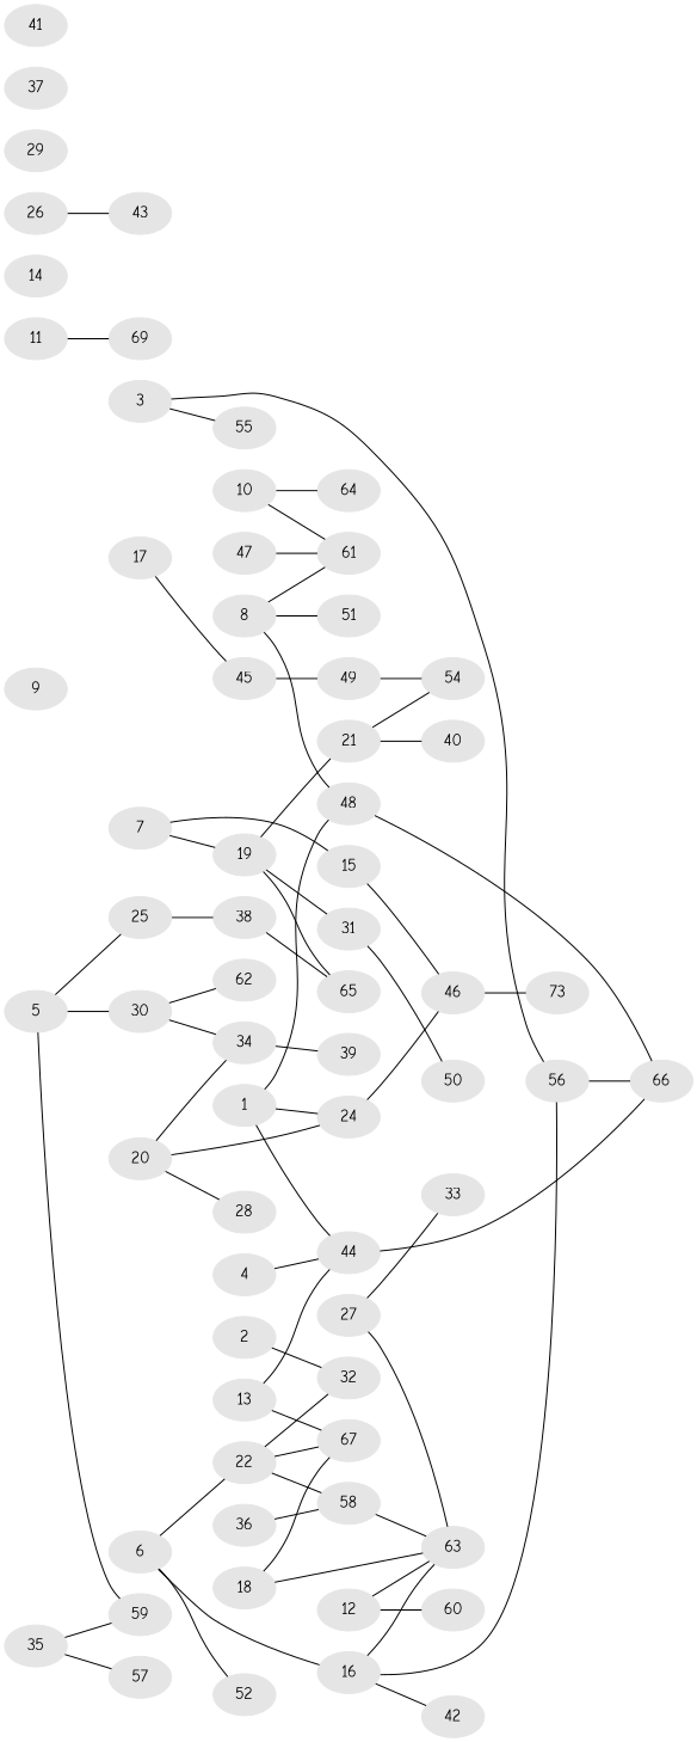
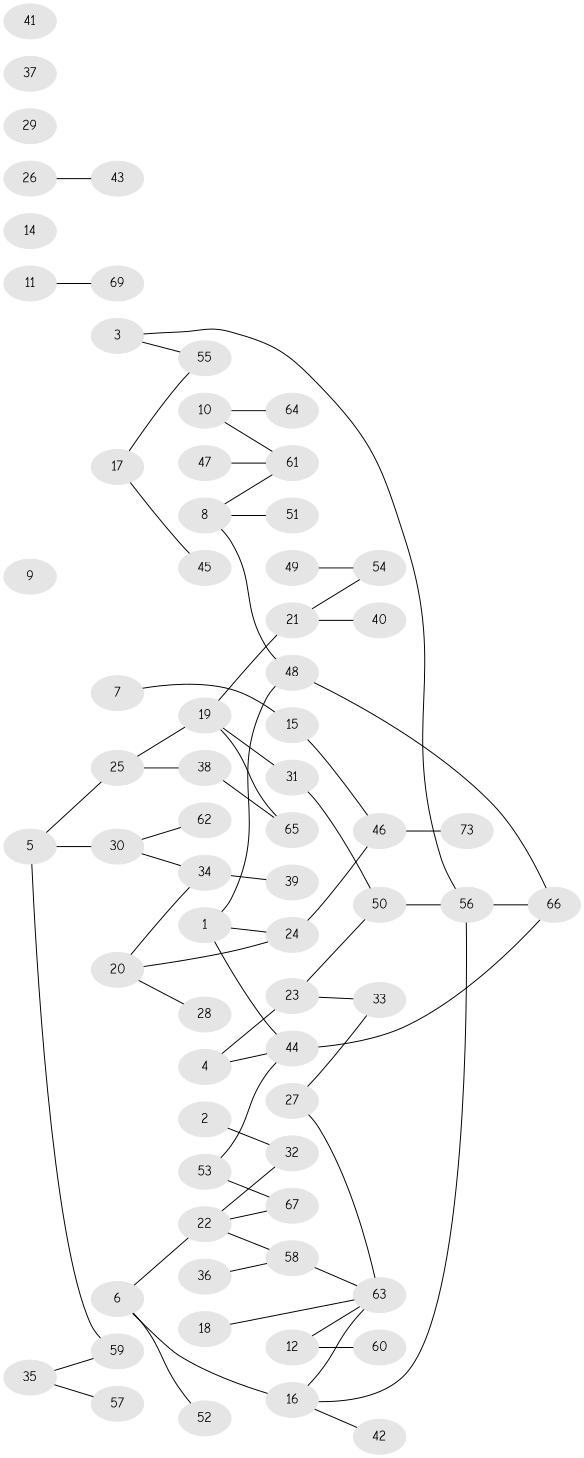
  graph {
    fontname="Comic Neue"
    rankdir=LR
    node [color=gray90 fontname="Comic Neue" style=filled]
    edge [fontname="Comic Neue"]
    1
    24
    48
    44
    46
    66
    2
    32
    3
    55
    56
    4
+   23
    33
    50
    5
    25
    30
    59
    38
    34
    62
    6
    16
    22
    52
    63
    42
    67
    58
    7
    15
    19
    21
    65
    31
    8
    51
    61
    9
    10
    64
    n43 [label=69]
    11
    12
    60
-   13
+   13 [label=53]
    14
    n49 [label=73]
    17
    45
    49
    18
    40
    54
    20
    28
    39
    26
    43
    27
    29
    35
    57
    36
    37
    41
    47
    1 -- 24
    1 -- 48
    1 -- 44
    24 -- 46
    48 -- 66
    44 -- 66
    46 -- n49
    2 -- 32
    3 -- 55
    3 -- 56
    56 -- 66
    4 -- 44
+   4 -- 23
+   23 -- 33
+   23 -- 50
+   50 -- 56
    5 -- 25
    5 -- 30
    5 -- 59
    25 -- 38
    30 -- 34
    30 -- 62
    38 -- 65
    34 -- 39
    6 -- 16
    6 -- 22
    6 -- 52
    16 -- 56
    16 -- 63
    16 -- 42
    22 -- 32
    22 -- 67
    22 -- 58
    58 -- 63
    7 -- 15
-   7 -- 19
+   25 -- 19
    15 -- 46
    19 -- 21
    19 -- 65
    19 -- 31
    21 -- 40
    21 -- 54
    31 -- 50
    8 -- 48
    8 -- 51
    8 -- 61
    10 -- 61
    10 -- 64
    11 -- n43
    12 -- 63
    12 -- 60
    13 -- 44
    13 -- 67
+   17 -- 55
    17 -- 45
-   45 -- 49
    49 -- 54
    18 -- 63
-   18 -- 67
    20 -- 24
    20 -- 34
    20 -- 28
    26 -- 43
    27 -- 33
    27 -- 63
    35 -- 59
    35 -- 57
    36 -- 58
    47 -- 61
  }
